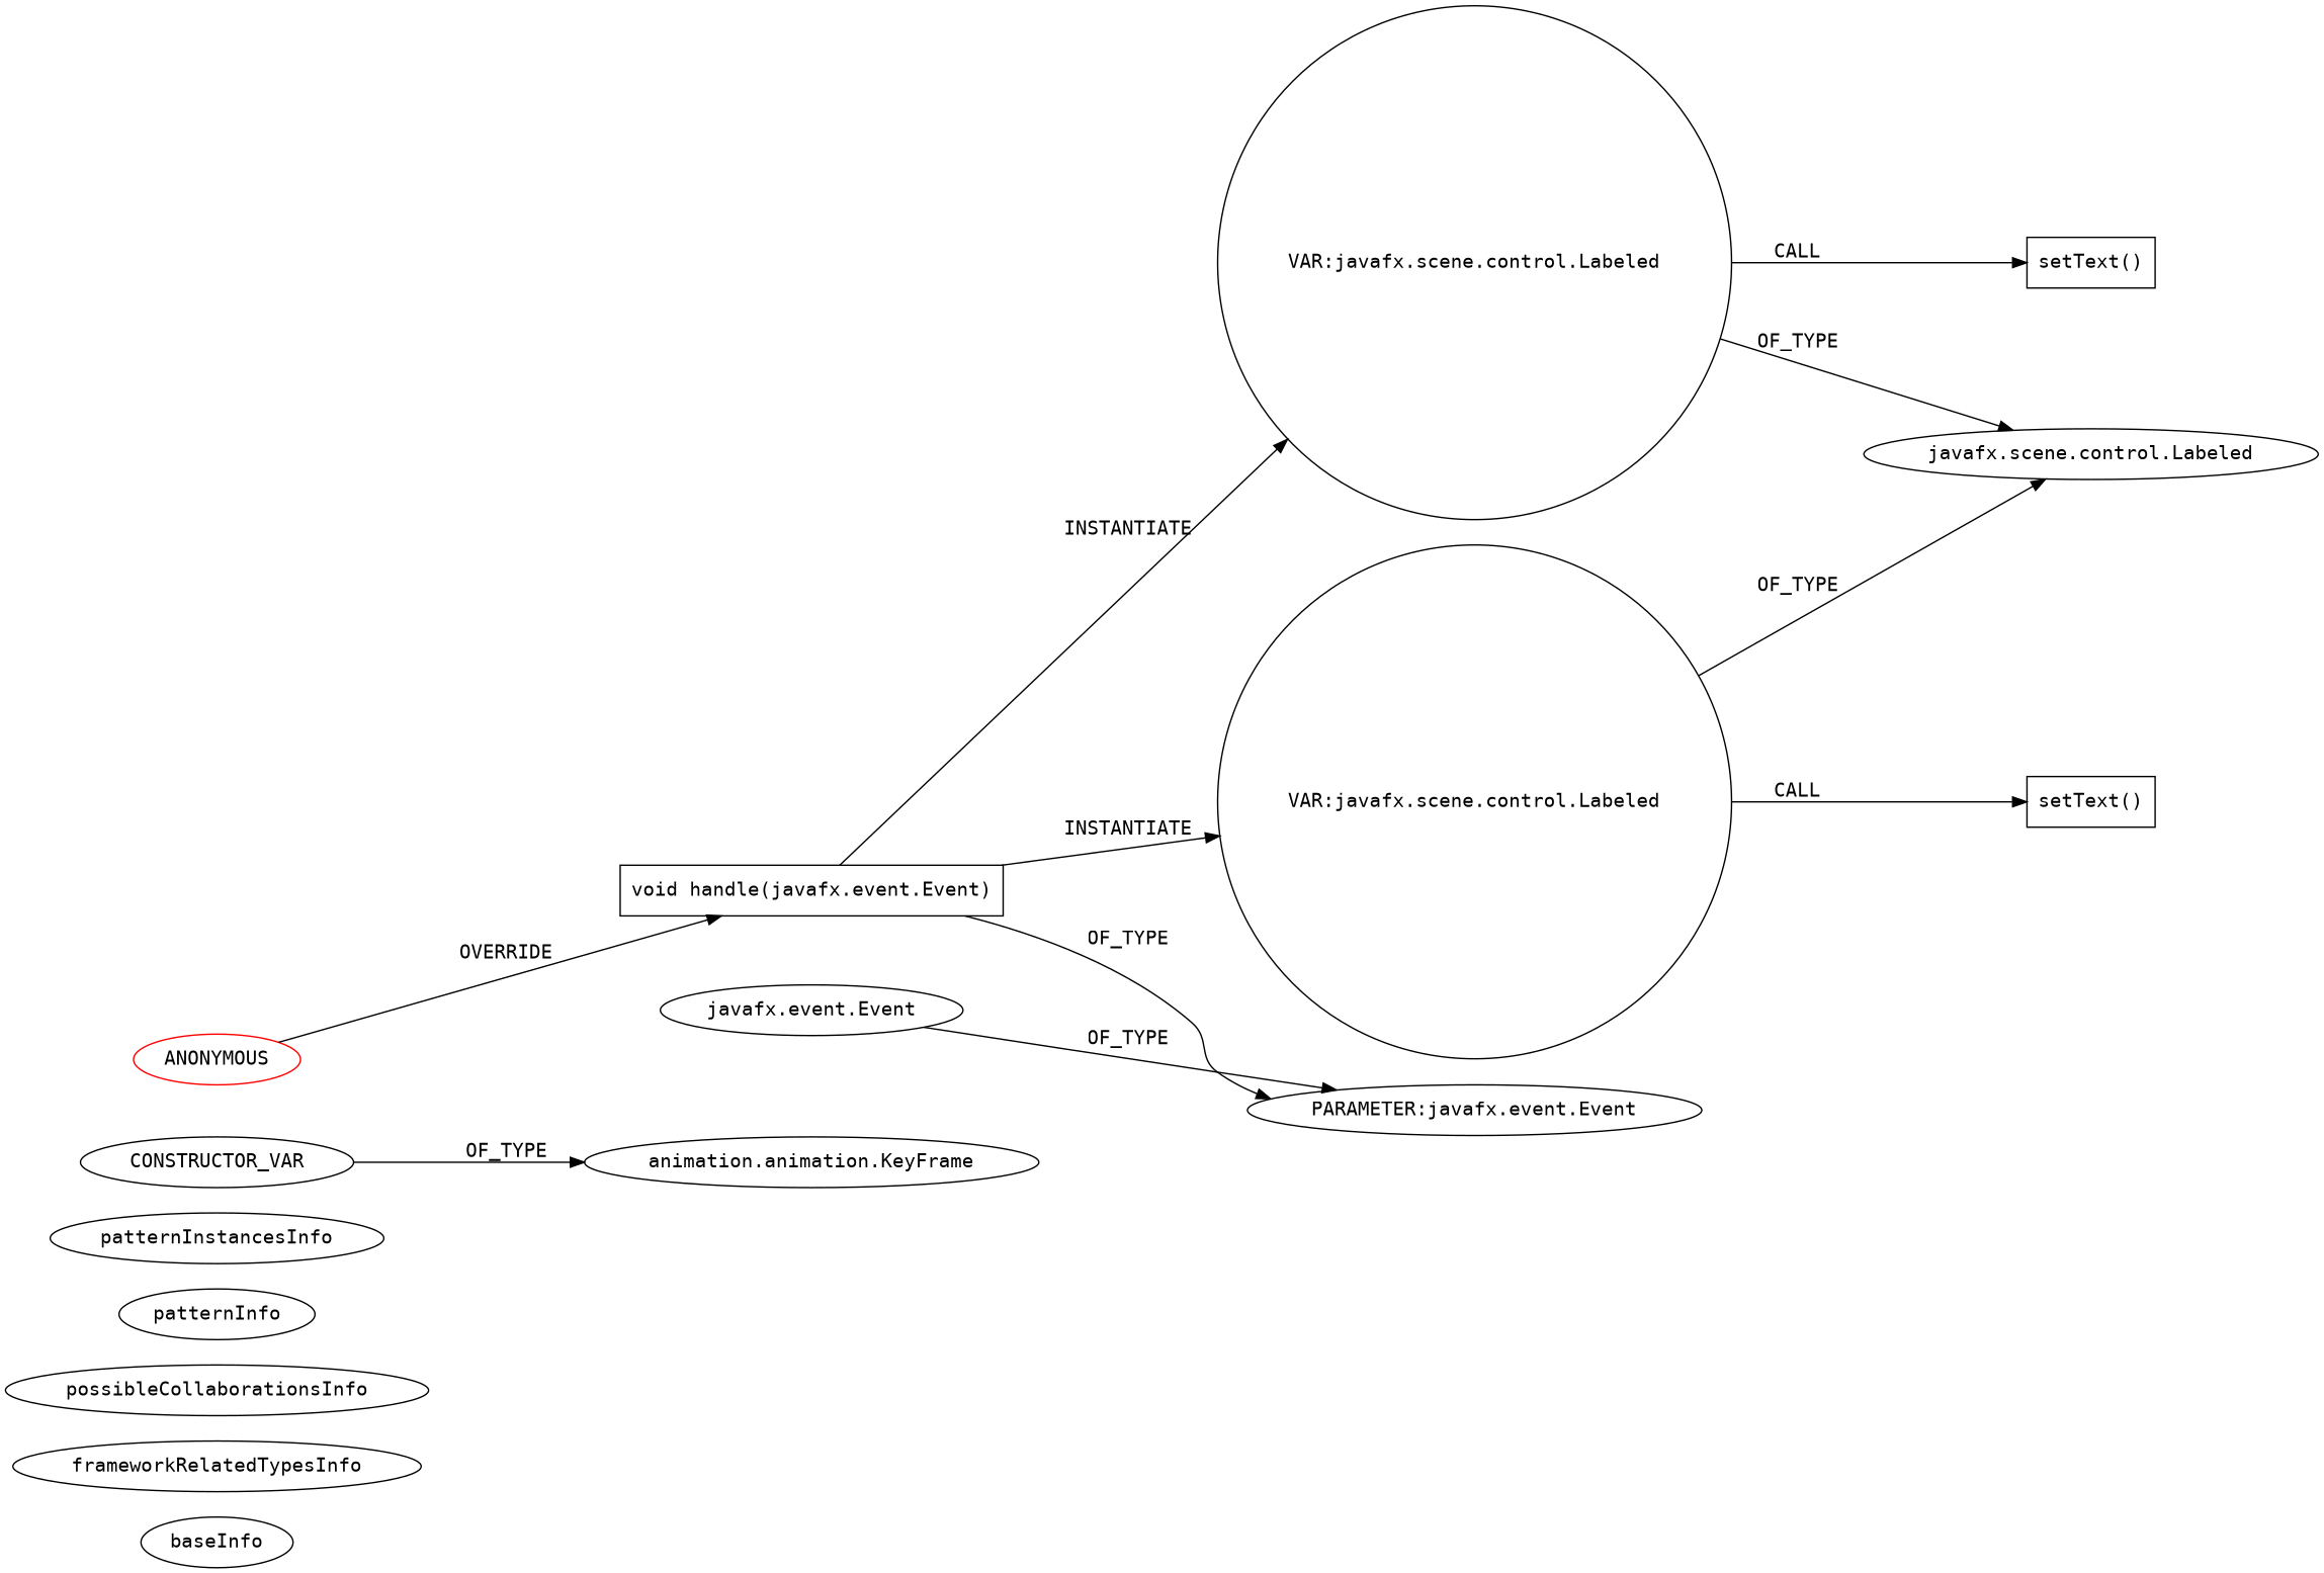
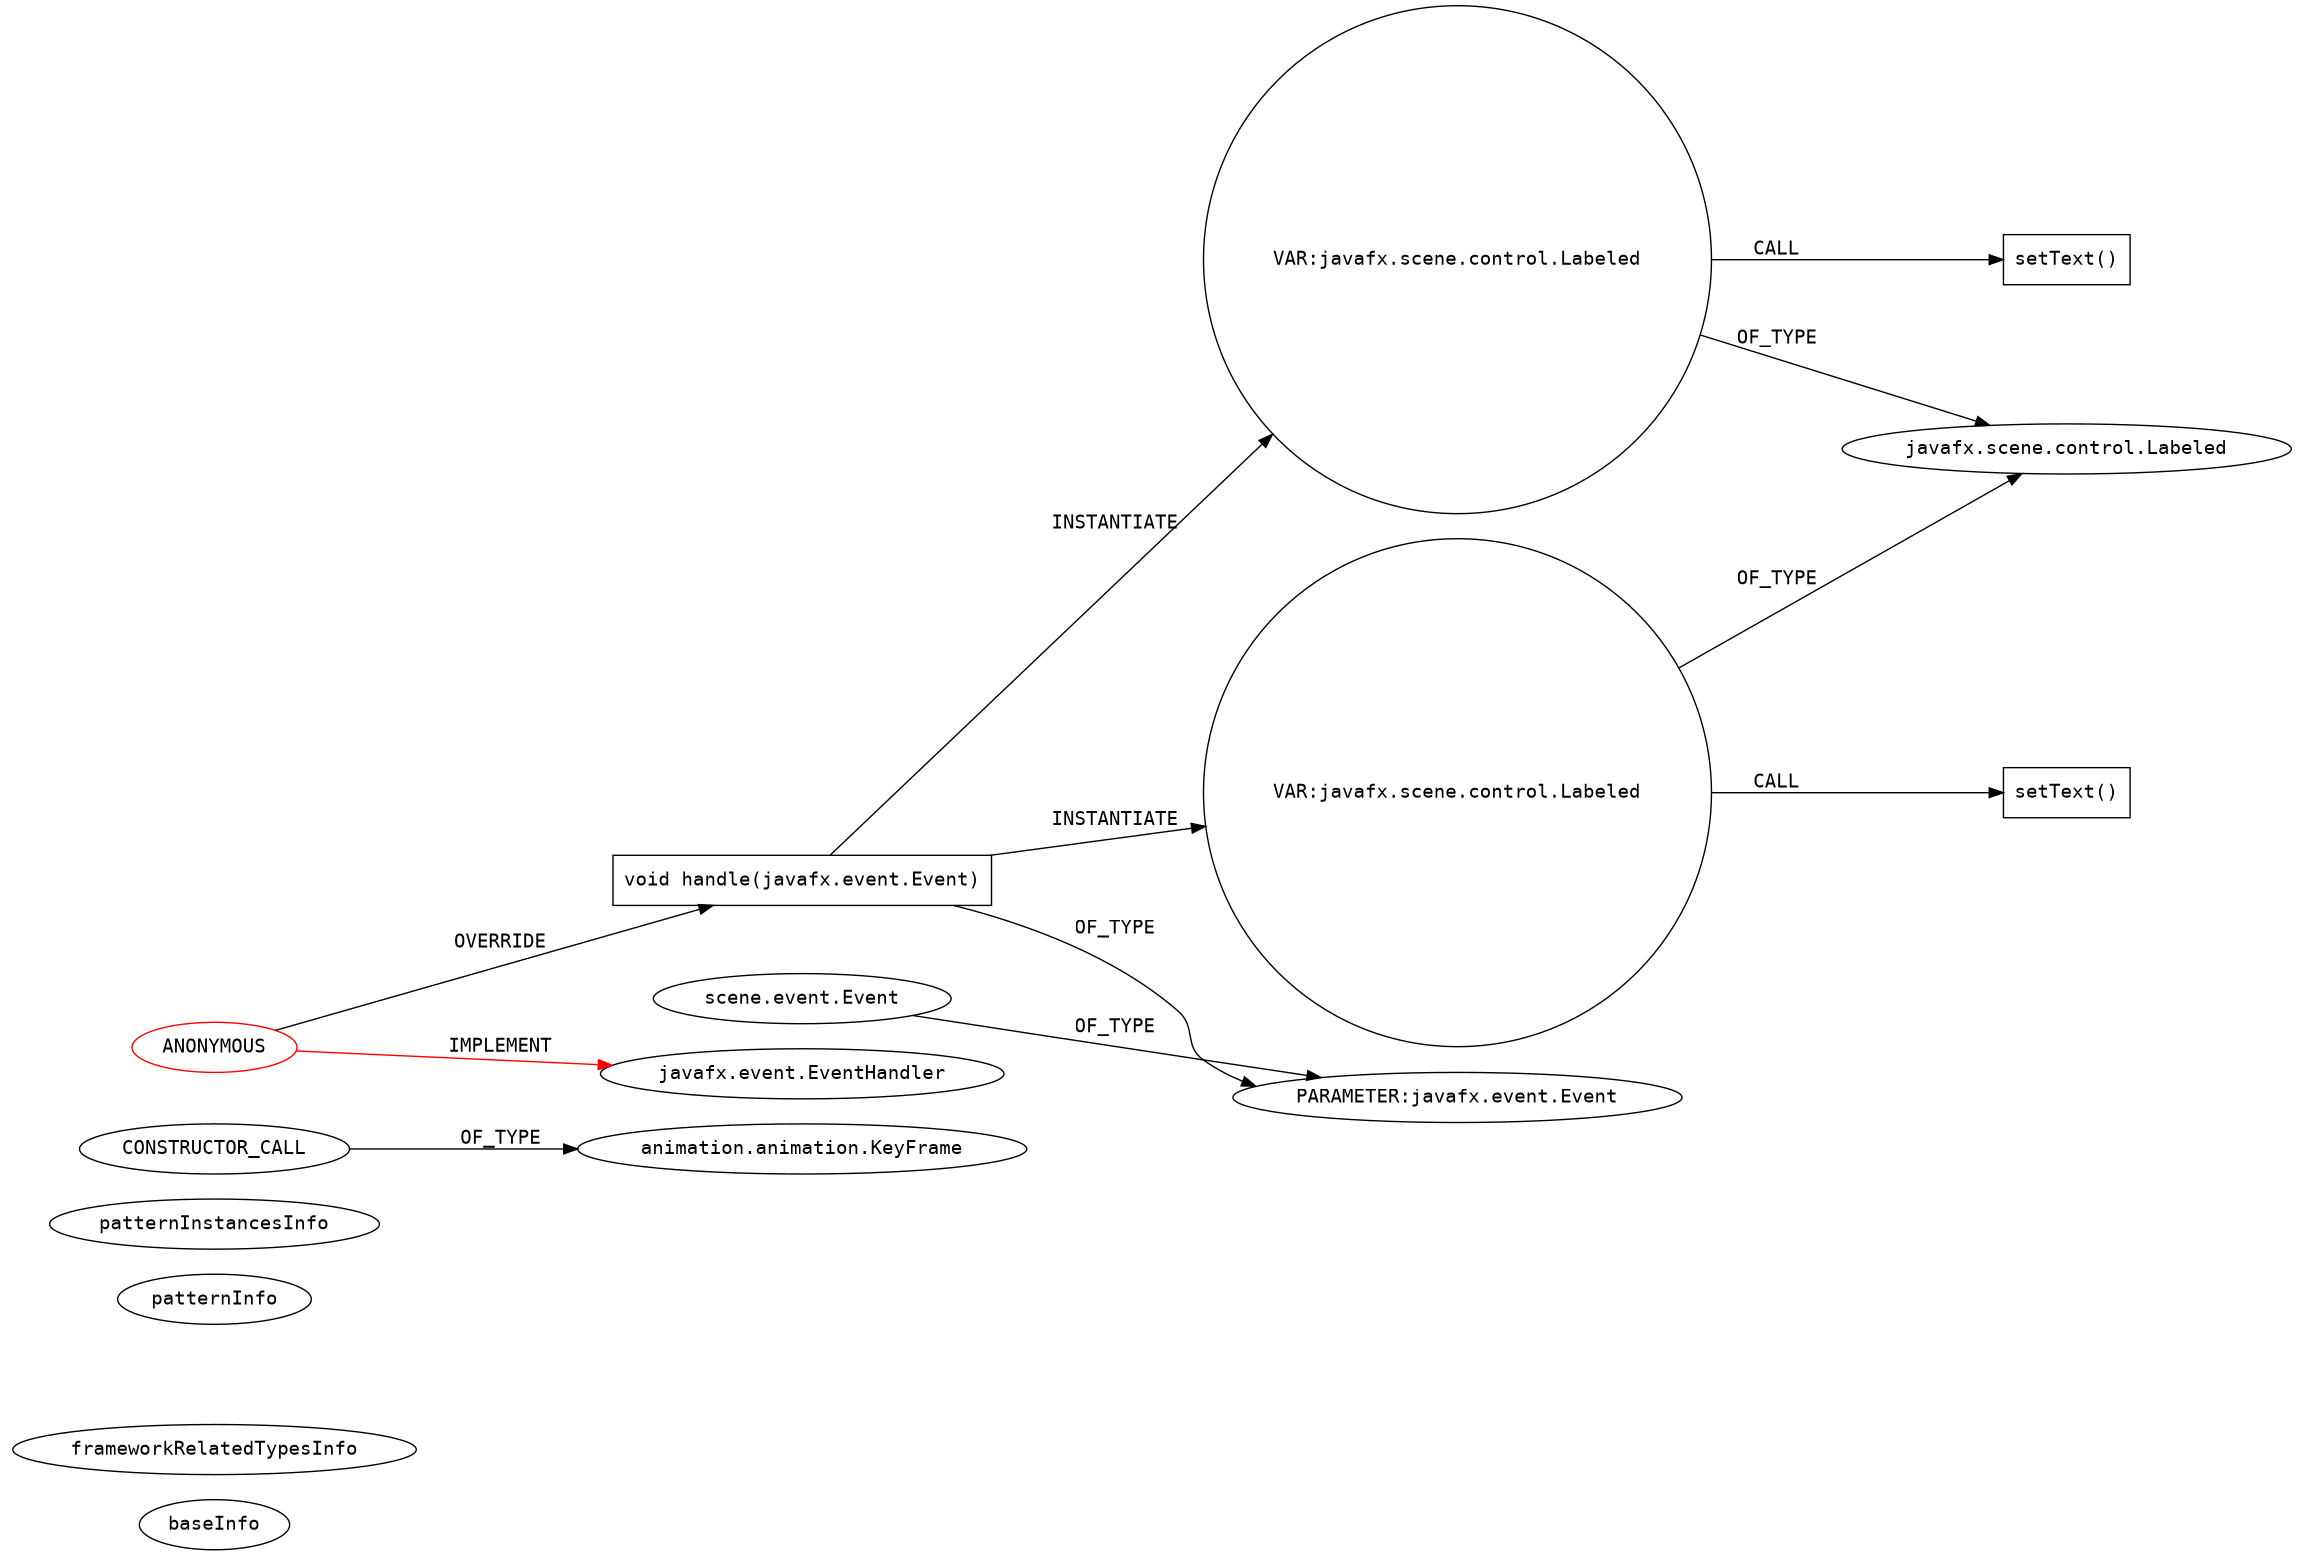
  digraph {
    fontname="DejaVu Sans Mono"
    rankdir=LR
    node [fontname="DejaVu Sans Mono" isFrameworkType=false]
    edge [fontname="DejaVu Sans Mono"]
    baseInfo [category=pattern graphId=1111 isAnonymous=true possibleRelation=false isFrameworkType=""]
    frameworkRelatedTypesInfo [0="javafx.event.EventHandler" isFrameworkType=""]
-   possibleCollaborationsInfo [isFrameworkType=""]
    patternInfo [frequency=2.0 patternRootClient=0 isFrameworkType=""]
    patternInstancesInfo [0="ajithkp560-quizmaster~/ajithkp560-quizmaster/quizmaster-master/QuizProgram_SRC/QuizProgram/src/quizprogram/SampleController.java~void unlockPressed(javafx.event.ActionEvent)~1756" 1="Ellen102-test2~/Ellen102-test2/test2-master/src/Objecten/InterActivePersons/ContainsPerson.java~void doAction(test2.ActionBenodigdheden)~420" isFrameworkType=""]
-   n6 [label=CONSTRUCTOR_VAR vertexType=OUTSIDE_CONSTRUCTOR_CALL]
+   n6 [label=CONSTRUCTOR_CALL vertexType=OUTSIDE_CONSTRUCTOR_CALL]
    n7 [label="animation.animation.KeyFrame" vertexType=FRAMEWORK_CLASS_TYPE]
    n8 [color=red label=ANONYMOUS vertexType=ROOT_ANONYMOUS_DECLARATION]
    n9 [label="void handle(javafx.event.Event)" shape=box vertexType=OVERRIDING_METHOD_DECLARATION]
+   n10 [label="javafx.event.EventHandler" vertexType=FRAMEWORK_INTERFACE_TYPE]
    n11 [label="PARAMETER:javafx.event.Event" vertexType=PARAMETER_DECLARATION]
    n12 [label="VAR:javafx.scene.control.Labeled" shape=circle vertexType=VARIABLE_EXPRESION]
    n13 [label="VAR:javafx.scene.control.Labeled" shape=circle vertexType=VARIABLE_EXPRESION]
    n14 [label="javafx.scene.control.Labeled" vertexType=FRAMEWORK_CLASS_TYPE]
    n15 [label="setText()" shape=box vertexType=INSIDE_CALL]
    n16 [label="setText()" shape=box vertexType=INSIDE_CALL]
-   n17 [label="javafx.event.Event" vertexType=FRAMEWORK_CLASS_TYPE]
+   n17 [label="scene.event.Event" vertexType=FRAMEWORK_CLASS_TYPE]
    n6 -> n7 [label=OF_TYPE]
    n8 -> n9 [label=OVERRIDE]
+   n8 -> n10 [color=red label=IMPLEMENT]
    n9 -> n11 [label=OF_TYPE]
    n9 -> n12 [label=INSTANTIATE]
    n9 -> n13 [label=INSTANTIATE]
    n12 -> n14 [label=OF_TYPE]
    n12 -> n15 [label=CALL]
    n13 -> n14 [label=OF_TYPE]
    n13 -> n16 [label=CALL]
    n17 -> n11 [label=OF_TYPE]
  }
